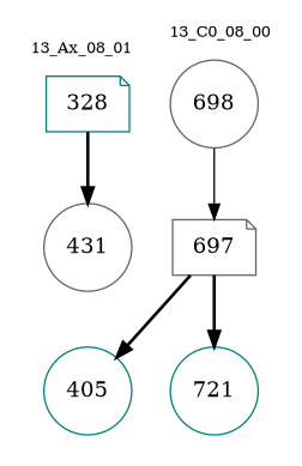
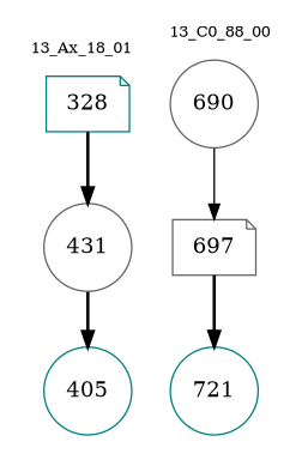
  digraph {
    node [color=teal shape=circle]
    edge [color=black style=bold]
    n1 [label=328 shape=note]
    n2 [color=gray40 label=431]
    n3 [label=405]
-   n4 [color=gray40 label=698]
+   n4 [color=gray40 label=690]
    n5 [color=gray40 label=697 shape=note]
    n6 [label=721]
    subgraph cluster_1 {
      color=white
      fontsize=10
-     label="13_Ax_08_01"
+     label="13_Ax_18_01"
      n1
      n2
      n3
    }
    subgraph cluster_2 {
      color=white
      fontsize=10
-     label="13_C0_08_00"
+     label="13_C0_88_00"
      n4
      n5
      n6
    }
    n1 -> n2
-   n5 -> n3
+   n2 -> n3
    n4 -> n5 [style=solid]
    n5 -> n6
  }
